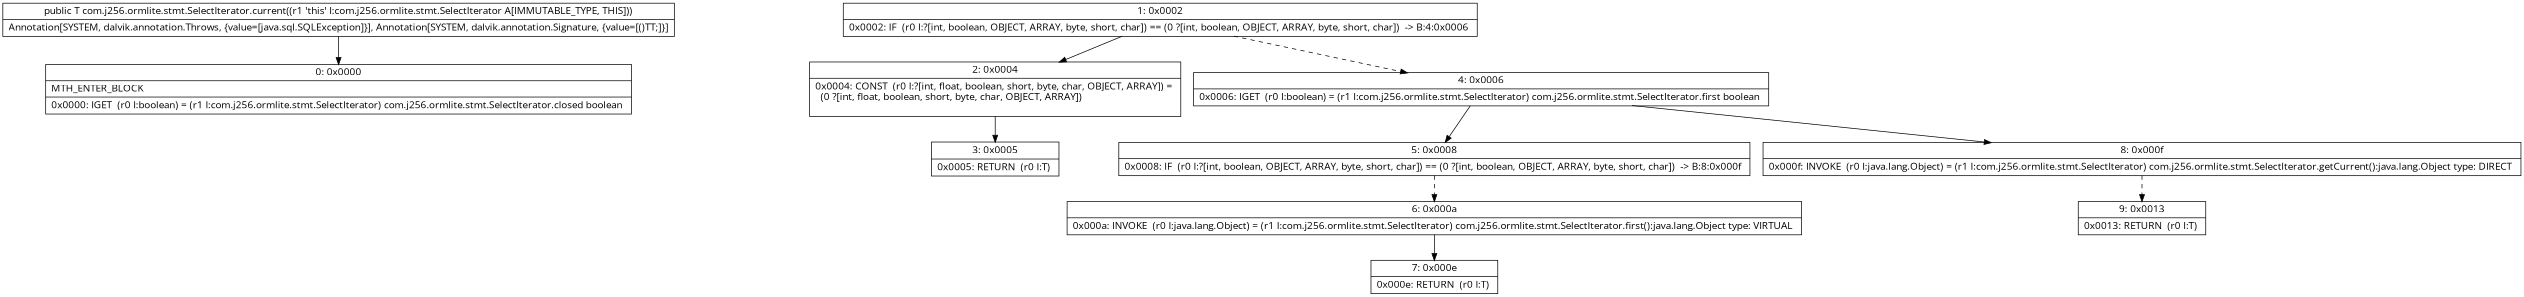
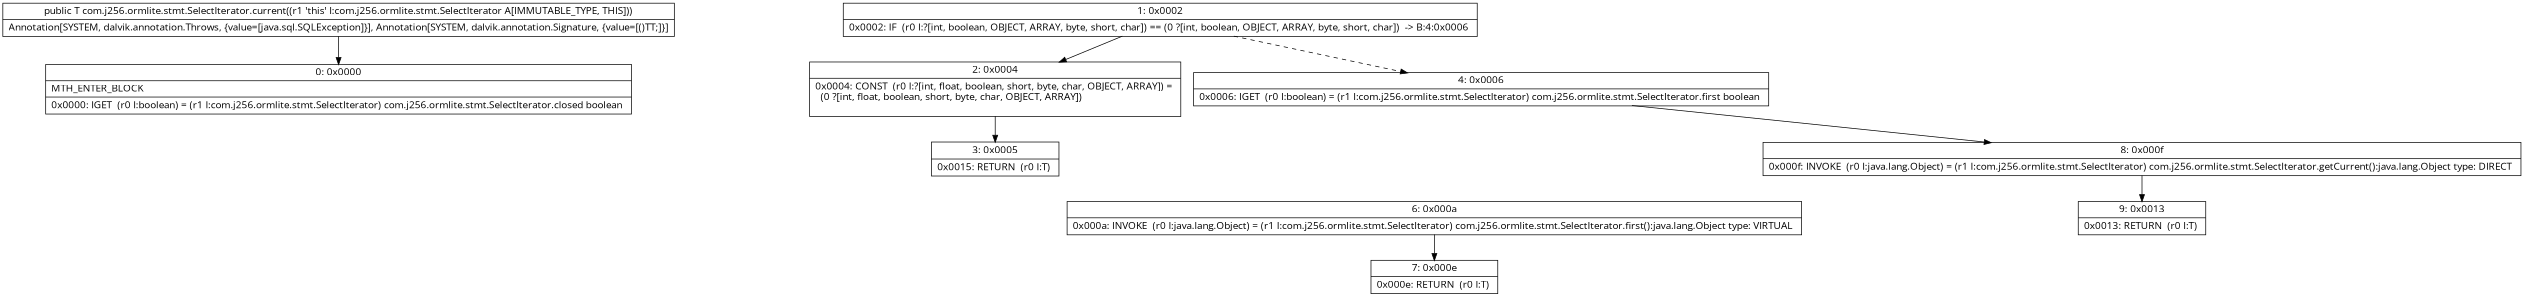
  digraph {
    fontname="Open Sans"
    node [fontname="Open Sans" shape=record]
    edge [fontname="Open Sans"]
    n1 [label="{0\:\ 0x0000|MTH_ENTER_BLOCK\l|0x0000: IGET  (r0 I:boolean) = (r1 I:com.j256.ormlite.stmt.SelectIterator) com.j256.ormlite.stmt.SelectIterator.closed boolean \l}"]
    n2 [label="{1\:\ 0x0002|0x0002: IF  (r0 I:?[int, boolean, OBJECT, ARRAY, byte, short, char]) == (0 ?[int, boolean, OBJECT, ARRAY, byte, short, char])  \-\> B:4:0x0006 \l}"]
    n3 [label="{2\:\ 0x0004|0x0004: CONST  (r0 I:?[int, float, boolean, short, byte, char, OBJECT, ARRAY]) = \l  (0 ?[int, float, boolean, short, byte, char, OBJECT, ARRAY])\l \l}"]
    n4 [label="{4\:\ 0x0006|0x0006: IGET  (r0 I:boolean) = (r1 I:com.j256.ormlite.stmt.SelectIterator) com.j256.ormlite.stmt.SelectIterator.first boolean \l}"]
-   n5 [label="{3\:\ 0x0005|0x0005: RETURN  (r0 I:T) \l}"]
-   n6 [label="{5\:\ 0x0008|0x0008: IF  (r0 I:?[int, boolean, OBJECT, ARRAY, byte, short, char]) == (0 ?[int, boolean, OBJECT, ARRAY, byte, short, char])  \-\> B:8:0x000f \l}"]
+   n5 [label="{3\:\ 0x0005|0x0015: RETURN  (r0 I:T) \l}"]
    n7 [label="{8\:\ 0x000f|0x000f: INVOKE  (r0 I:java.lang.Object) = (r1 I:com.j256.ormlite.stmt.SelectIterator) com.j256.ormlite.stmt.SelectIterator.getCurrent():java.lang.Object type: DIRECT \l}"]
    n8 [label="{6\:\ 0x000a|0x000a: INVOKE  (r0 I:java.lang.Object) = (r1 I:com.j256.ormlite.stmt.SelectIterator) com.j256.ormlite.stmt.SelectIterator.first():java.lang.Object type: VIRTUAL \l}"]
    n9 [label="{7\:\ 0x000e|0x000e: RETURN  (r0 I:T) \l}"]
    n10 [label="{9\:\ 0x0013|0x0013: RETURN  (r0 I:T) \l}"]
    n11 [label="{public T com.j256.ormlite.stmt.SelectIterator.current((r1 'this' I:com.j256.ormlite.stmt.SelectIterator A[IMMUTABLE_TYPE, THIS]))  | Annotation[SYSTEM, dalvik.annotation.Throws, \{value=[java.sql.SQLException]\}], Annotation[SYSTEM, dalvik.annotation.Signature, \{value=[()TT;]\}]\l}"]
    n2 -> n3 [style=solid]
    n2 -> n4 [style=dashed]
    n3 -> n5
-   n4 -> n6
    n4 -> n7
-   n6 -> n8 [style=dashed]
-   n7 -> n10 [style=dashed]
+   n7 -> n10
    n8 -> n9
    n11 -> n1
  }
